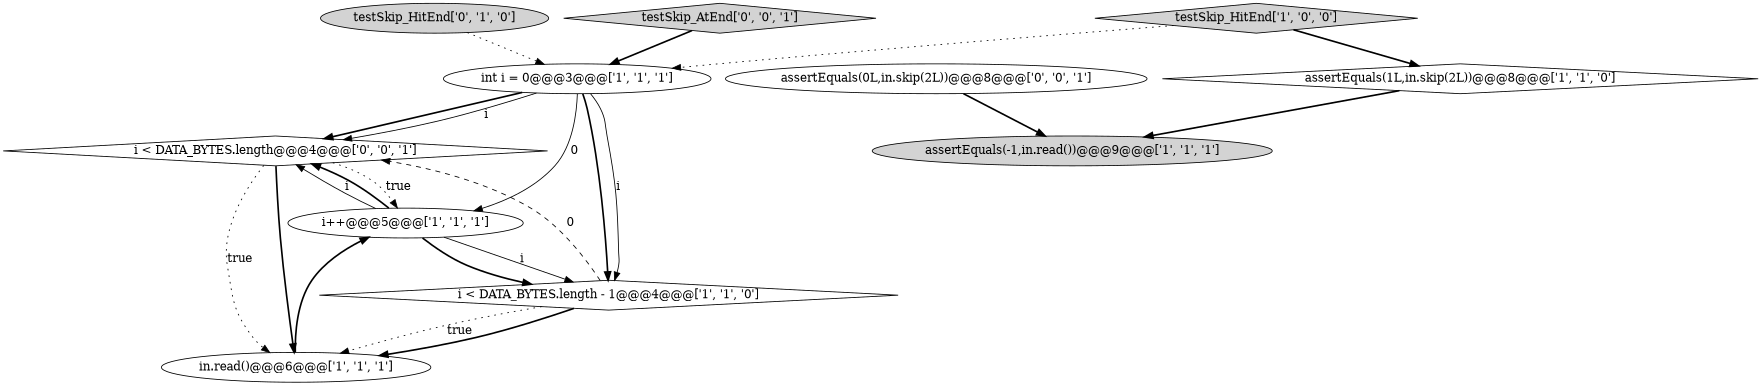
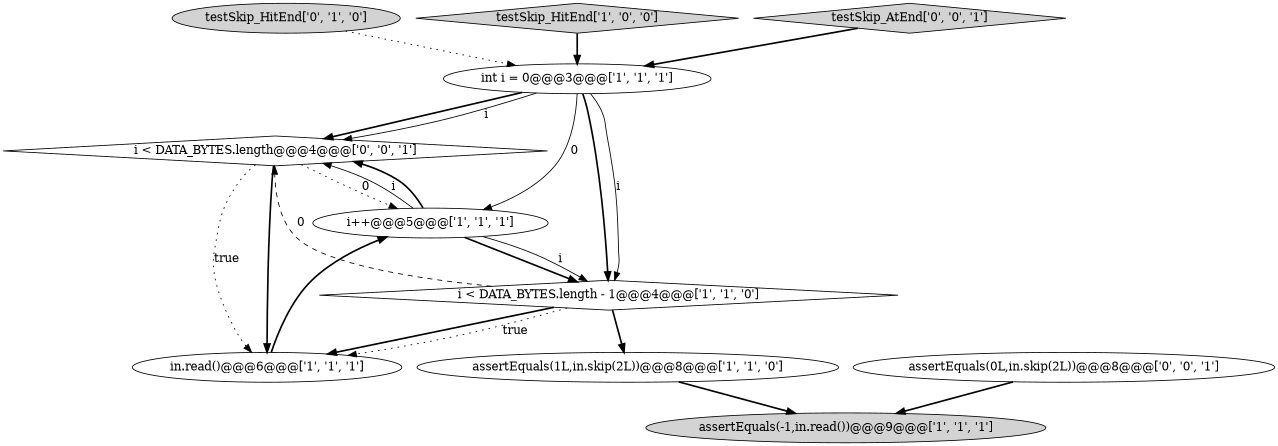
  digraph {
    node [fillcolor=white shape=ellipse style=filled]
    edge [style=bold]
    n1 [fillcolor=lightgray label="testSkip_HitEnd['0', '1', '0']"]
    n2 [label="int i = 0@@@3@@@['1', '1', '1']"]
    n3 [label="i < DATA_BYTES.length@@@4@@@['0', '0', '1']" shape=diamond]
    n4 [label="i++@@@5@@@['1', '1', '1']"]
    n5 [label="i < DATA_BYTES.length - 1@@@4@@@['1', '1', '0']" shape=diamond]
    n6 [label="in.read()@@@6@@@['1', '1', '1']"]
    n7 [label="assertEquals(0L,in.skip(2L))@@@8@@@['0', '0', '1']"]
    n8 [fillcolor=lightgray label="assertEquals(-1,in.read())@@@9@@@['1', '1', '1']"]
-   n9 [label="assertEquals(1L,in.skip(2L))@@@8@@@['1', '1', '0']" shape=diamond]
+   n9 [label="assertEquals(1L,in.skip(2L))@@@8@@@['1', '1', '0']"]
    n10 [fillcolor=lightgray label="testSkip_HitEnd['1', '0', '0']" shape=diamond]
    n11 [fillcolor=lightgray label="testSkip_AtEnd['0', '0', '1']" shape=diamond]
    n1 -> n2 [style=dotted]
    n2 -> n3
    n2 -> n3 [label=i style=solid]
    n2 -> n4 [label=0 style=solid]
    n2 -> n5
    n2 -> n5 [label=i style=solid]
-   n3 -> n4 [label=true style=dotted]
+   n3 -> n4 [label=0 style=dotted]
    n3 -> n6 [label=true style=dotted]
    n3 -> n6
    n4 -> n3 [label=i style=solid]
    n4 -> n3
    n4 -> n5
    n4 -> n5 [label=i style=solid]
    n5 -> n3 [label=0 style=dashed]
    n5 -> n6
    n5 -> n6 [label=true style=dotted]
-   n10 -> n9
+   n5 -> n9
    n6 -> n4
    n7 -> n8
    n9 -> n8
-   n10 -> n2 [style=dotted]
+   n10 -> n2
    n11 -> n2
  }
